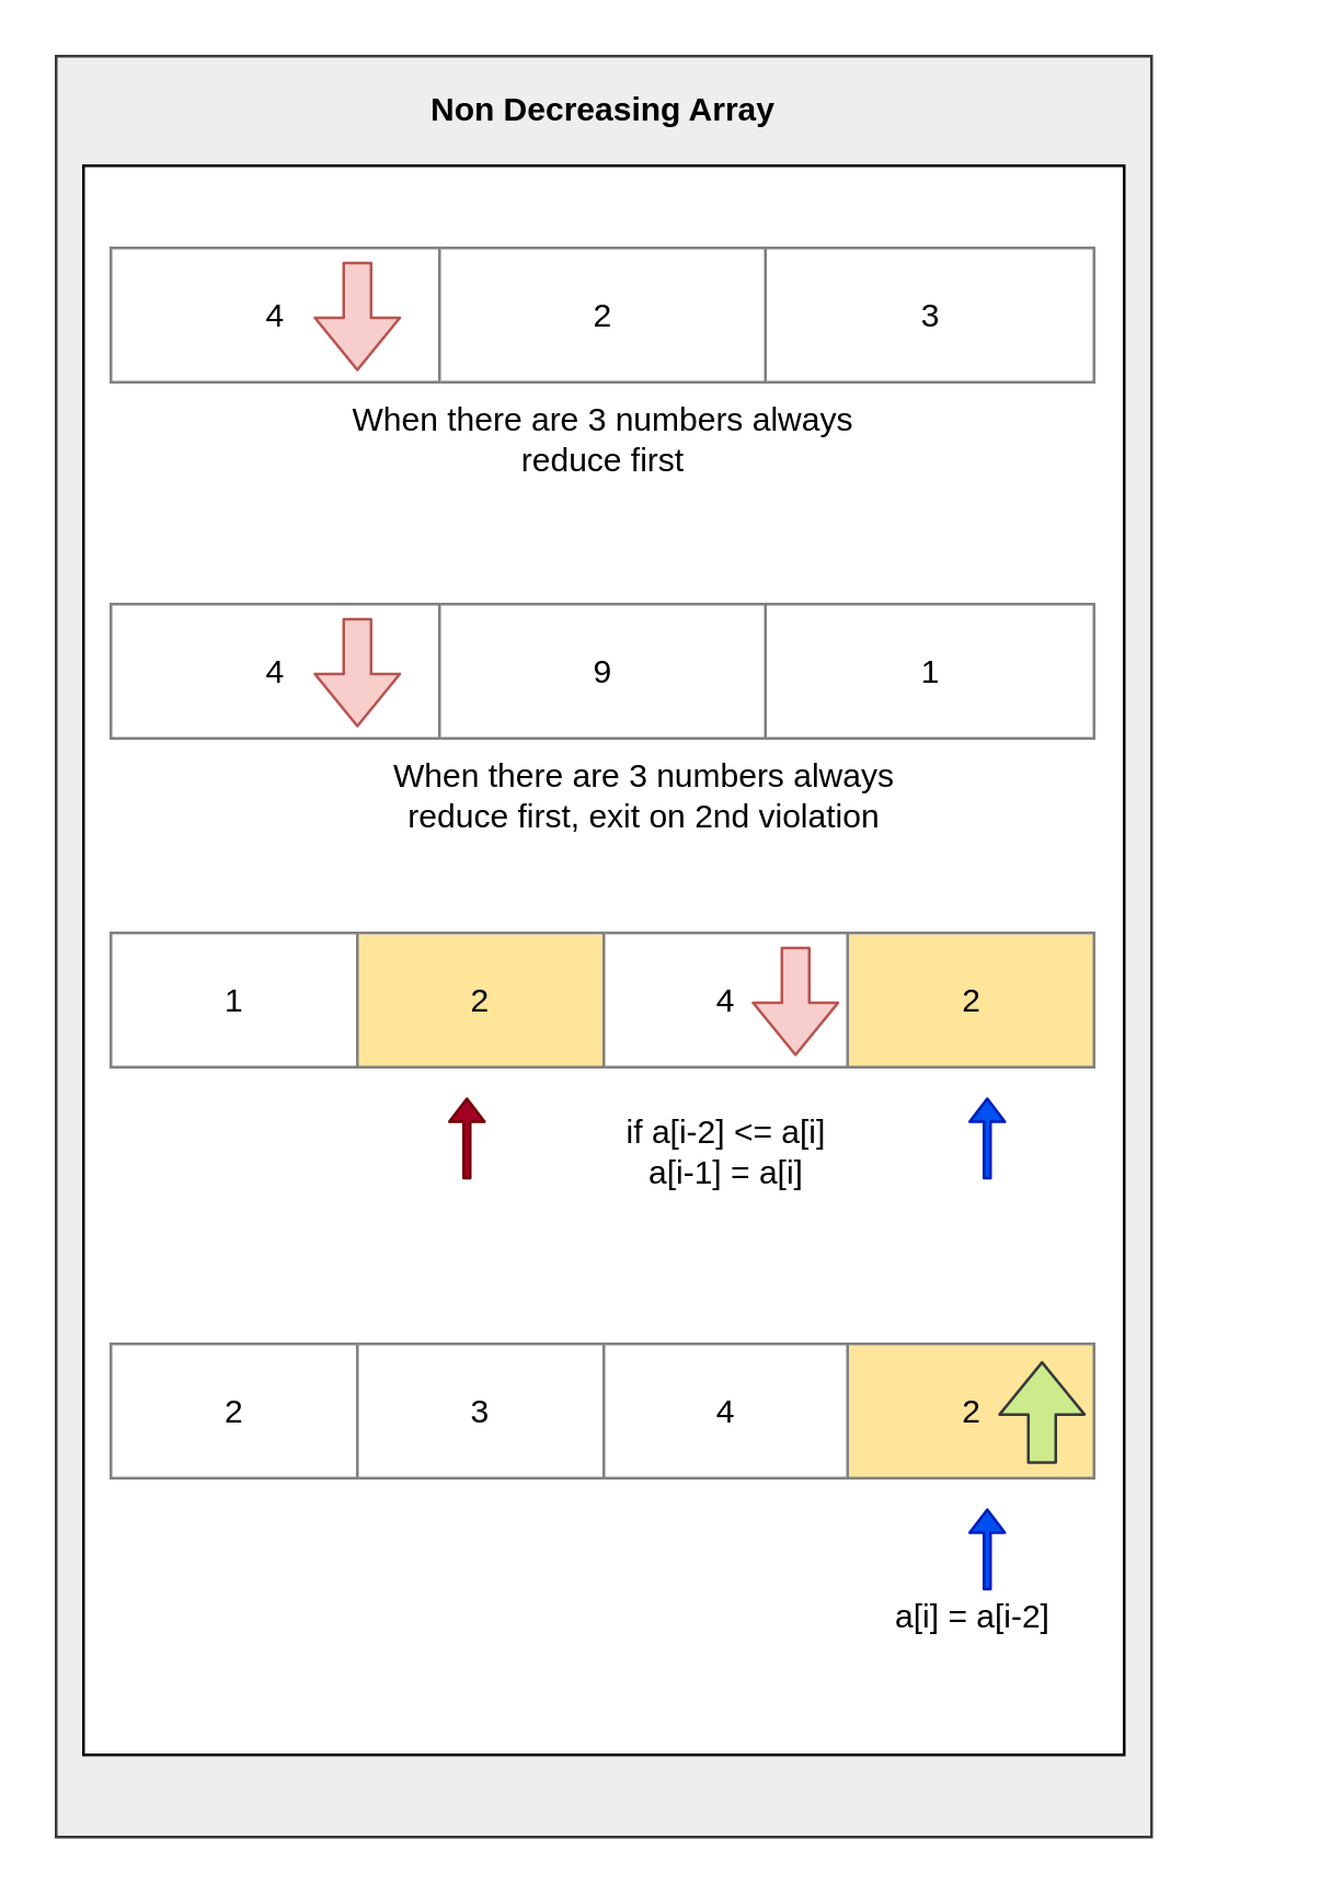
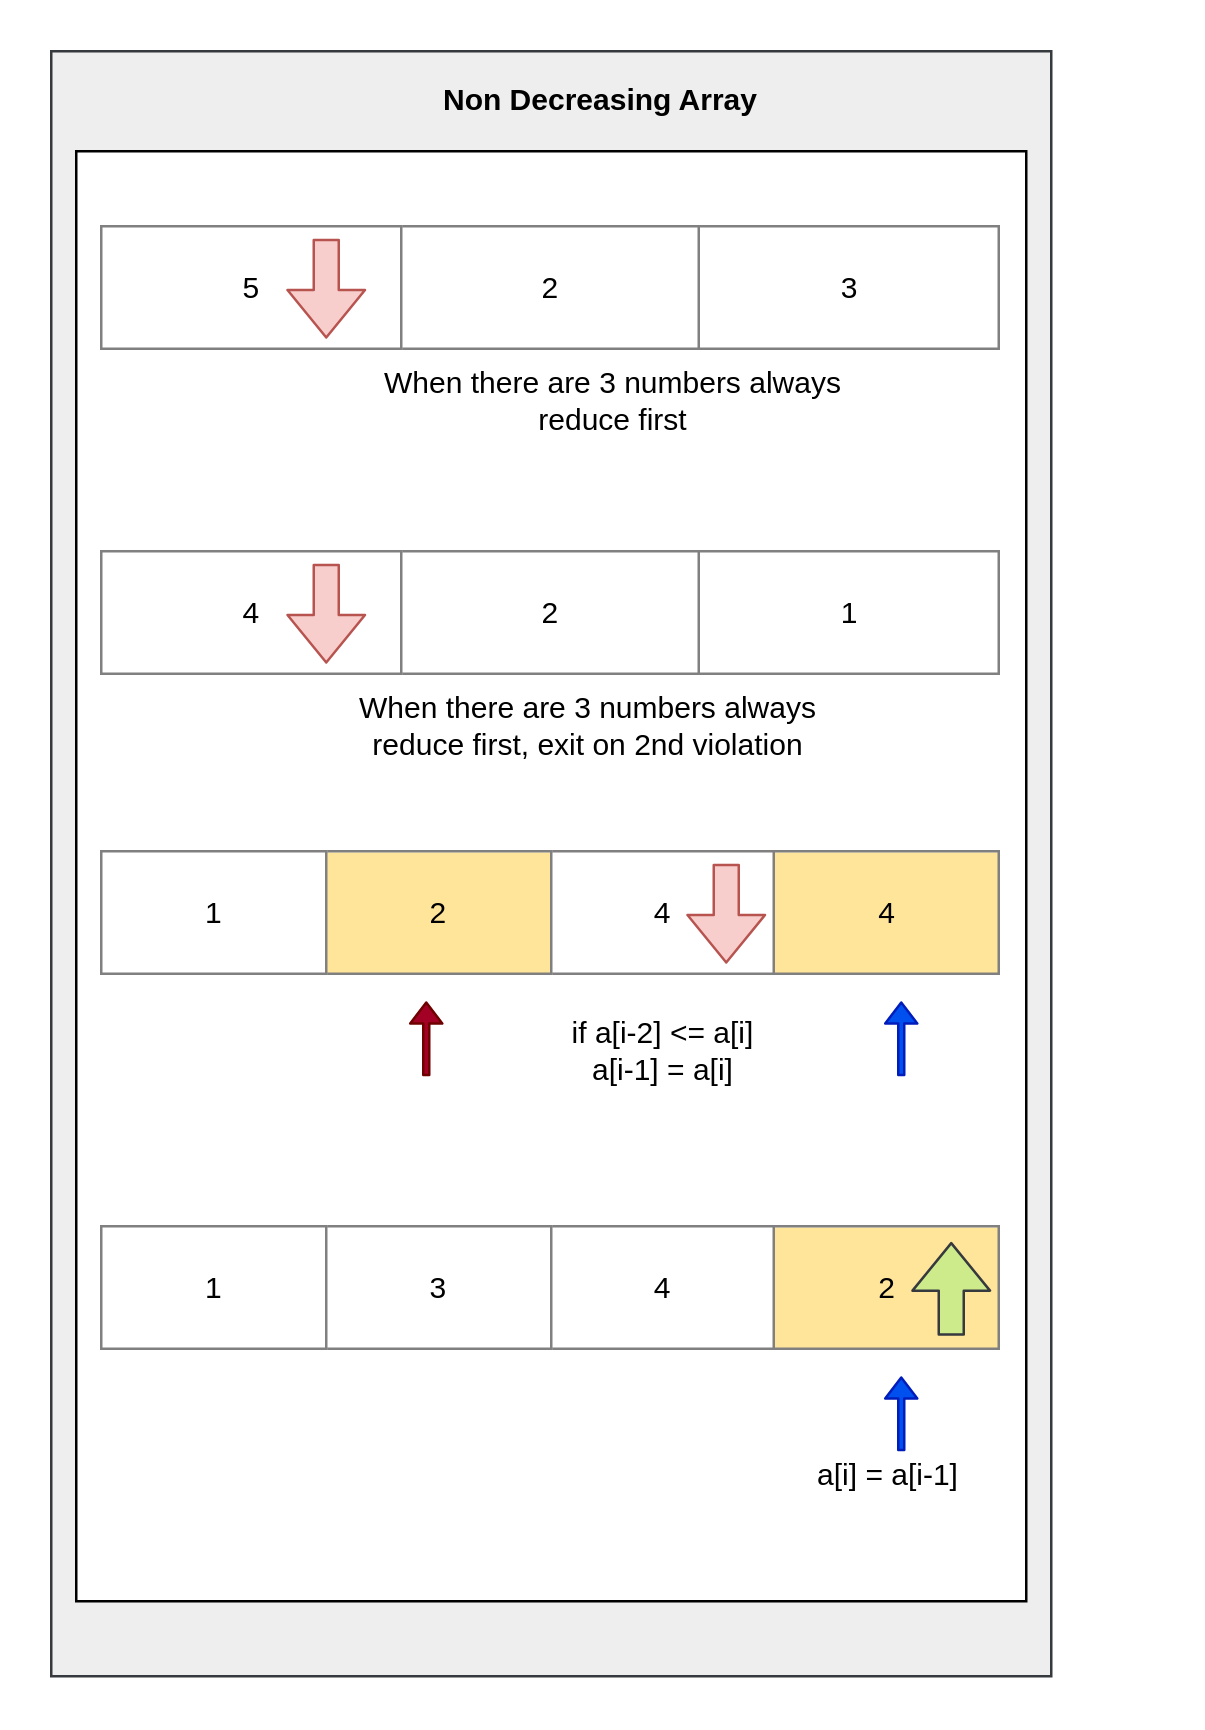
  <mxCell id="0" />
  <mxCell id="1" parent="0" />
  <mxCell id="2" value="" style="rounded=0;whiteSpace=wrap;html=1;fillColor=#eeeeee;strokeColor=#36393d;" vertex="1" parent="1"><mxGeometry x="20" y="20" width="400" height="650" as="geometry" /></mxCell>
  <mxCell id="3" value="" style="rounded=0;whiteSpace=wrap;html=1;" vertex="1" parent="1"><mxGeometry x="30" y="60" width="380" height="580" as="geometry" /></mxCell>
- <mxCell id="4" value="&lt;table border=&quot;1&quot; width=&quot;100%&quot; style=&quot;width: 100% ; height: 100% ; border-collapse: collapse&quot;&gt;&lt;tbody&gt;&lt;tr&gt;&lt;td align=&quot;center&quot;&gt;4&lt;/td&gt;&lt;td align=&quot;center&quot;&gt;2&lt;/td&gt;&lt;td style=&quot;text-align: center&quot;&gt;3&lt;/td&gt;&lt;/tr&gt;&lt;/tbody&gt;&lt;/table&gt;" style="text;html=1;strokeColor=none;fillColor=none;overflow=fill;" parent="1" vertex="1"><mxGeometry x="40" y="90" width="360" height="50" as="geometry" /></mxCell>
+ <mxCell id="4" value="&lt;table border=&quot;1&quot; width=&quot;100%&quot; style=&quot;width: 100% ; height: 100% ; border-collapse: collapse&quot;&gt;&lt;tbody&gt;&lt;tr&gt;&lt;td align=&quot;center&quot;&gt;5&lt;/td&gt;&lt;td align=&quot;center&quot;&gt;2&lt;/td&gt;&lt;td style=&quot;text-align: center&quot;&gt;3&lt;/td&gt;&lt;/tr&gt;&lt;/tbody&gt;&lt;/table&gt;" style="text;html=1;strokeColor=none;fillColor=none;overflow=fill;" parent="1" vertex="1"><mxGeometry x="40" y="90" width="360" height="50" as="geometry" /></mxCell>
  <mxCell id="5" value="" style="shape=flexArrow;endArrow=classic;html=1;fillColor=#f8cecc;strokeColor=#b85450;" edge="1" parent="1"><mxGeometry width="50" height="50" relative="1" as="geometry"><mxPoint x="130" y="95" as="sourcePoint" /><mxPoint x="130" y="135" as="targetPoint" /></mxGeometry></mxCell>
- <mxCell id="6" value="When there are 3 numbers always reduce first" style="text;html=1;strokeColor=none;fillColor=none;align=center;verticalAlign=middle;whiteSpace=wrap;rounded=0;" vertex="1" parent="1"><mxGeometry x="115" y="150" width="210" height="20" as="geometry" /></mxCell>
- <mxCell id="7" value="&lt;table border=&quot;1&quot; width=&quot;100%&quot; style=&quot;width: 100% ; height: 100% ; border-collapse: collapse&quot;&gt;&lt;tbody&gt;&lt;tr&gt;&lt;td align=&quot;center&quot;&gt;4&lt;/td&gt;&lt;td align=&quot;center&quot;&gt;9&lt;/td&gt;&lt;td style=&quot;text-align: center&quot;&gt;1&lt;/td&gt;&lt;/tr&gt;&lt;/tbody&gt;&lt;/table&gt;" style="text;html=1;strokeColor=none;fillColor=none;overflow=fill;" vertex="1" parent="1"><mxGeometry x="40" y="220" width="360" height="50" as="geometry" /></mxCell>
+ <mxCell id="6" value="When there are 3 numbers always reduce first" style="text;html=1;strokeColor=none;fillColor=none;align=center;verticalAlign=middle;whiteSpace=wrap;rounded=0;" vertex="1" parent="1"><mxGeometry x="140" y="150" width="210" height="20" as="geometry" /></mxCell>
+ <mxCell id="7" value="&lt;table border=&quot;1&quot; width=&quot;100%&quot; style=&quot;width: 100% ; height: 100% ; border-collapse: collapse&quot;&gt;&lt;tbody&gt;&lt;tr&gt;&lt;td align=&quot;center&quot;&gt;4&lt;/td&gt;&lt;td align=&quot;center&quot;&gt;2&lt;/td&gt;&lt;td style=&quot;text-align: center&quot;&gt;1&lt;/td&gt;&lt;/tr&gt;&lt;/tbody&gt;&lt;/table&gt;" style="text;html=1;strokeColor=none;fillColor=none;overflow=fill;" vertex="1" parent="1"><mxGeometry x="40" y="220" width="360" height="50" as="geometry" /></mxCell>
  <mxCell id="8" value="" style="shape=flexArrow;endArrow=classic;html=1;fillColor=#f8cecc;strokeColor=#b85450;" edge="1" parent="1"><mxGeometry width="50" height="50" relative="1" as="geometry"><mxPoint x="130" y="225" as="sourcePoint" /><mxPoint x="130" y="265" as="targetPoint" /></mxGeometry></mxCell>
  <mxCell id="9" value="When there are 3 numbers always reduce first, exit on 2nd violation" style="text;html=1;strokeColor=none;fillColor=none;align=center;verticalAlign=middle;whiteSpace=wrap;rounded=0;" vertex="1" parent="1"><mxGeometry x="130" y="280" width="210" height="20" as="geometry" /></mxCell>
- <mxCell id="10" value="&lt;table border=&quot;1&quot; width=&quot;100%&quot; style=&quot;width: 100% ; height: 100% ; border-collapse: collapse&quot;&gt;&lt;tbody&gt;&lt;tr&gt;&lt;td align=&quot;center&quot;&gt;1&lt;/td&gt;&lt;td align=&quot;center&quot; style=&quot;background-color: rgb(255 , 229 , 153)&quot;&gt;2&lt;/td&gt;&lt;td style=&quot;text-align: center&quot;&gt;4&lt;/td&gt;&lt;td style=&quot;text-align: center ; background-color: rgb(255 , 229 , 153)&quot;&gt;2&lt;/td&gt;&lt;/tr&gt;&lt;/tbody&gt;&lt;/table&gt;" style="text;html=1;strokeColor=none;fillColor=none;overflow=fill;" vertex="1" parent="1"><mxGeometry x="40" y="340" width="360" height="50" as="geometry" /></mxCell>
+ <mxCell id="10" value="&lt;table border=&quot;1&quot; width=&quot;100%&quot; style=&quot;width: 100% ; height: 100% ; border-collapse: collapse&quot;&gt;&lt;tbody&gt;&lt;tr&gt;&lt;td align=&quot;center&quot;&gt;1&lt;/td&gt;&lt;td align=&quot;center&quot; style=&quot;background-color: rgb(255 , 229 , 153)&quot;&gt;2&lt;/td&gt;&lt;td style=&quot;text-align: center&quot;&gt;4&lt;/td&gt;&lt;td style=&quot;text-align: center ; background-color: rgb(255 , 229 , 153)&quot;&gt;4&lt;/td&gt;&lt;/tr&gt;&lt;/tbody&gt;&lt;/table&gt;" style="text;html=1;strokeColor=none;fillColor=none;overflow=fill;" vertex="1" parent="1"><mxGeometry x="40" y="340" width="360" height="50" as="geometry" /></mxCell>
  <mxCell id="11" value="" style="shape=flexArrow;endArrow=classic;html=1;fillColor=#f8cecc;strokeColor=#b85450;" edge="1" parent="1"><mxGeometry width="50" height="50" relative="1" as="geometry"><mxPoint x="290" y="345" as="sourcePoint" /><mxPoint x="290" y="385" as="targetPoint" /></mxGeometry></mxCell>
  <mxCell id="12" value="" style="shape=flexArrow;endArrow=classic;html=1;width=2.4;endSize=2.468;endWidth=9.44;fillColor=#0050ef;strokeColor=#001DBC;" edge="1" parent="1"><mxGeometry width="50" height="50" relative="1" as="geometry"><mxPoint x="360" y="430" as="sourcePoint" /><mxPoint x="360" y="400" as="targetPoint" /><Array as="points"><mxPoint x="360" y="430" /></Array></mxGeometry></mxCell>
- <mxCell id="13" value="&lt;table border=&quot;1&quot; width=&quot;100%&quot; style=&quot;width: 100% ; height: 100% ; border-collapse: collapse&quot;&gt;&lt;tbody&gt;&lt;tr&gt;&lt;td align=&quot;center&quot;&gt;2&lt;/td&gt;&lt;td align=&quot;center&quot;&gt;3&lt;/td&gt;&lt;td style=&quot;text-align: center&quot;&gt;4&lt;/td&gt;&lt;td style=&quot;text-align: center ; background-color: rgb(255 , 229 , 153)&quot;&gt;2&lt;/td&gt;&lt;/tr&gt;&lt;/tbody&gt;&lt;/table&gt;" style="text;html=1;strokeColor=none;fillColor=none;overflow=fill;" vertex="1" parent="1"><mxGeometry x="40" y="490" width="360" height="50" as="geometry" /></mxCell>
+ <mxCell id="13" value="&lt;table border=&quot;1&quot; width=&quot;100%&quot; style=&quot;width: 100% ; height: 100% ; border-collapse: collapse&quot;&gt;&lt;tbody&gt;&lt;tr&gt;&lt;td align=&quot;center&quot;&gt;1&lt;/td&gt;&lt;td align=&quot;center&quot;&gt;3&lt;/td&gt;&lt;td style=&quot;text-align: center&quot;&gt;4&lt;/td&gt;&lt;td style=&quot;text-align: center ; background-color: rgb(255 , 229 , 153)&quot;&gt;2&lt;/td&gt;&lt;/tr&gt;&lt;/tbody&gt;&lt;/table&gt;" style="text;html=1;strokeColor=none;fillColor=none;overflow=fill;" vertex="1" parent="1"><mxGeometry x="40" y="490" width="360" height="50" as="geometry" /></mxCell>
  <mxCell id="14" value="" style="shape=flexArrow;endArrow=classic;html=1;fillColor=#cdeb8b;strokeColor=#36393d;" edge="1" parent="1"><mxGeometry width="50" height="50" relative="1" as="geometry"><mxPoint x="380" y="533.75" as="sourcePoint" /><mxPoint x="380" y="496.25" as="targetPoint" /></mxGeometry></mxCell>
  <mxCell id="15" value="" style="shape=flexArrow;endArrow=classic;html=1;width=2.4;endSize=2.468;endWidth=9.44;fillColor=#0050ef;strokeColor=#001DBC;" edge="1" parent="1"><mxGeometry width="50" height="50" relative="1" as="geometry"><mxPoint x="360" y="580" as="sourcePoint" /><mxPoint x="360" y="550" as="targetPoint" /><Array as="points"><mxPoint x="360" y="580" /></Array></mxGeometry></mxCell>
  <mxCell id="16" value="if a[i-2] &amp;lt;= a[i]&lt;br&gt;a[i-1] = a[i]" style="text;html=1;strokeColor=none;fillColor=none;align=center;verticalAlign=middle;whiteSpace=wrap;rounded=0;" vertex="1" parent="1"><mxGeometry x="160" y="410" width="210" height="20" as="geometry" /></mxCell>
  <mxCell id="17" value="" style="shape=flexArrow;endArrow=classic;html=1;width=2.4;endSize=2.468;endWidth=9.44;fillColor=#a20025;strokeColor=#6F0000;" edge="1" parent="1"><mxGeometry width="50" height="50" relative="1" as="geometry"><mxPoint x="170" y="430" as="sourcePoint" /><mxPoint x="170" y="400" as="targetPoint" /><Array as="points"><mxPoint x="170" y="430" /></Array></mxGeometry></mxCell>
- <mxCell id="18" value="a[i] = a[i-2]" style="text;html=1;strokeColor=none;fillColor=none;align=center;verticalAlign=middle;whiteSpace=wrap;rounded=0;" vertex="1" parent="1"><mxGeometry x="250" y="580" width="210" height="20" as="geometry" /></mxCell>
- <mxCell id="19" value="Non Decreasing Array" style="text;html=1;strokeColor=none;fillColor=none;align=center;verticalAlign=middle;whiteSpace=wrap;rounded=0;fontStyle=1" vertex="1" parent="1"><mxGeometry x="155" y="30" width="130" height="20" as="geometry" /></mxCell>
+ <mxCell id="18" value="a[i] = a[i-1]" style="text;html=1;strokeColor=none;fillColor=none;align=center;verticalAlign=middle;whiteSpace=wrap;rounded=0;" vertex="1" parent="1"><mxGeometry x="250" y="580" width="210" height="20" as="geometry" /></mxCell>
+ <mxCell id="19" value="Non Decreasing Array" style="text;html=1;strokeColor=none;fillColor=none;align=center;verticalAlign=middle;whiteSpace=wrap;rounded=0;fontStyle=1" vertex="1" parent="1"><mxGeometry x="175" y="30" width="130" height="20" as="geometry" /></mxCell>
